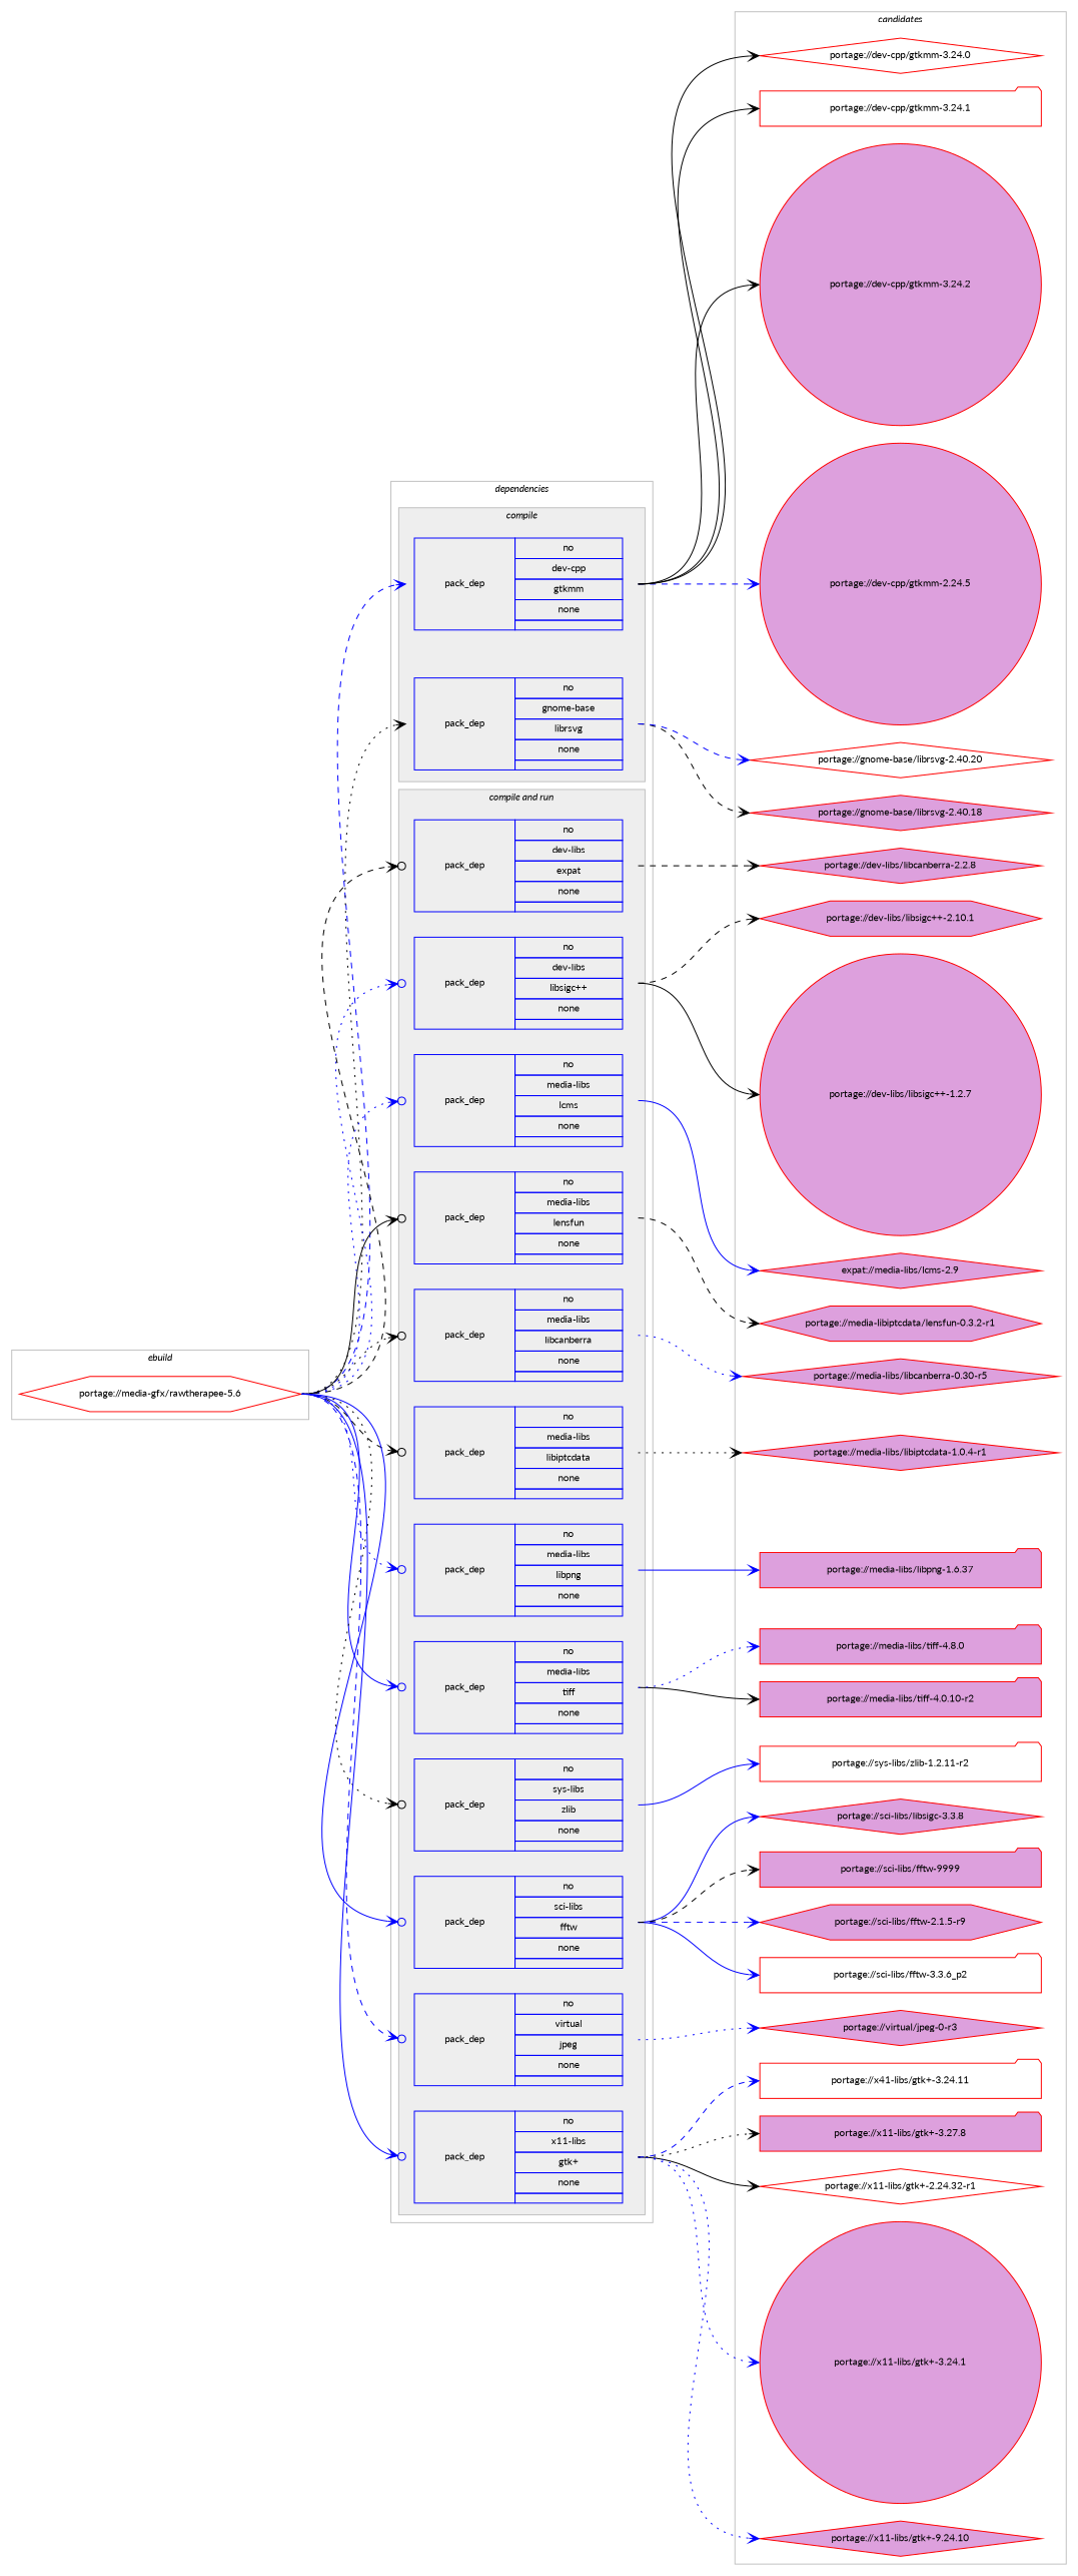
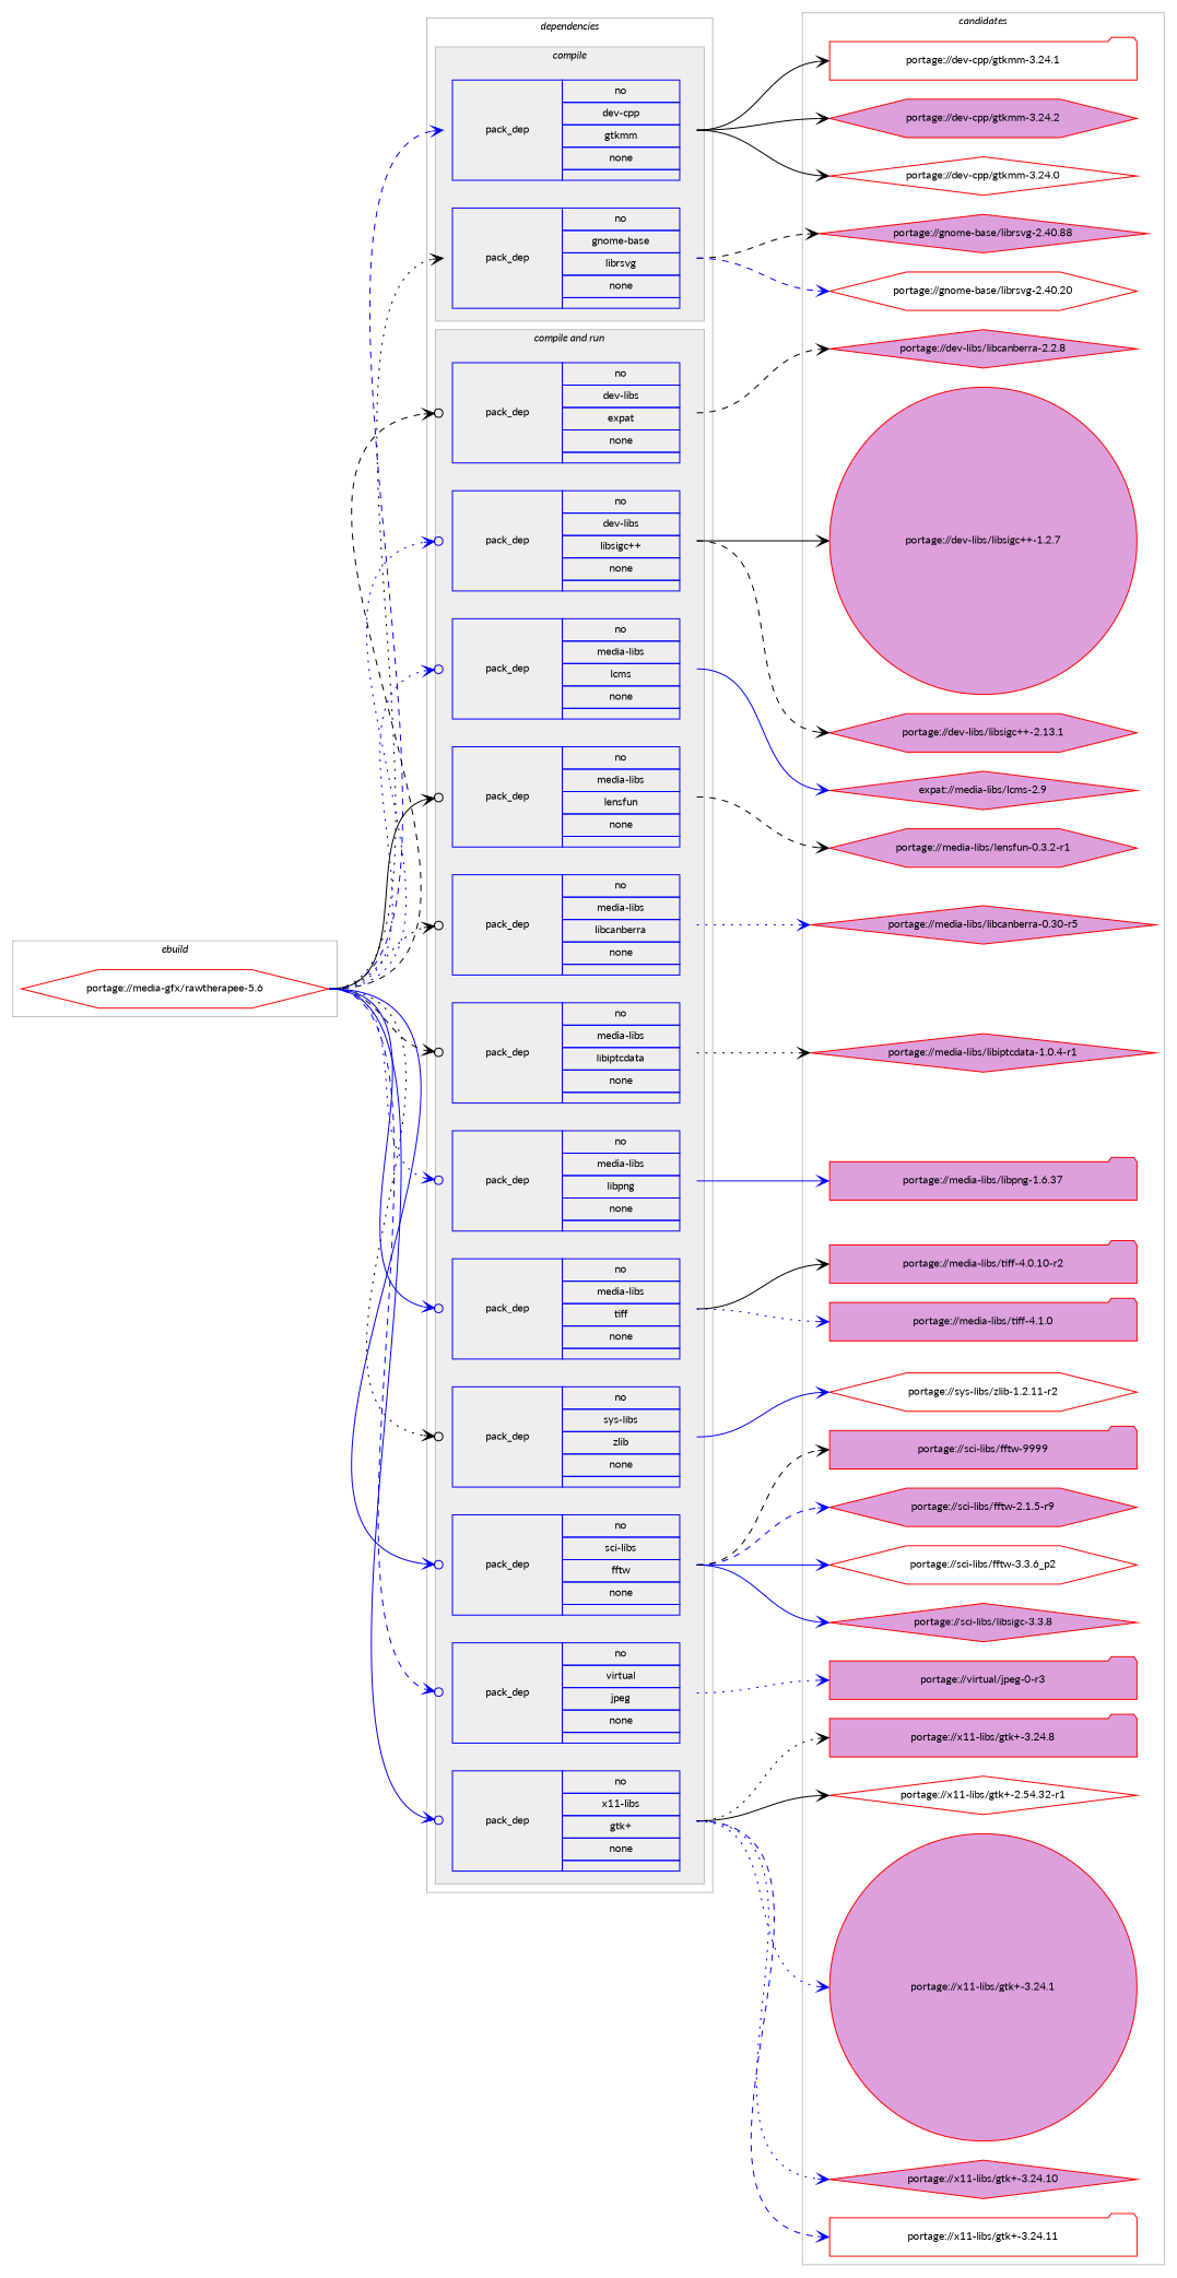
  digraph {
    compound=true
    concentrate=true
    fontname=Lato
    fontsize=10
    newrank=true
    rankdir=LR
    ranksep=1.5
    node [color=red fillcolor=plum fontname=Lato fontsize=10 shape=none style=filled]
    edge [arrowhead=vee color=blue fontname=Lato headport=w style=solid tailport=e weight=100]
    n1 [fillcolor=white label="portage://media-gfx/rawtherapee-5.6" shape=hexagon width=4]
    n2 [color=blue label=<<TABLE BORDER="0" CELLBORDER="1" CELLSPACING="0" CELLPADDING="4" WIDTH="220"><TR><TD ROWSPAN="6" CELLPADDING="30">pack_dep</TD></TR><TR><TD WIDTH="110">no</TD></TR><TR><TD>dev-cpp</TD></TR><TR><TD>gtkmm</TD></TR><TR><TD>none</TD></TR><TR><TD></TD></TR></TABLE>> fillcolor="" style=""]
    n3 [color=blue label=<<TABLE BORDER="0" CELLBORDER="1" CELLSPACING="0" CELLPADDING="4" WIDTH="220"><TR><TD ROWSPAN="6" CELLPADDING="30">pack_dep</TD></TR><TR><TD WIDTH="110">no</TD></TR><TR><TD>gnome-base</TD></TR><TR><TD>librsvg</TD></TR><TR><TD>none</TD></TR><TR><TD></TD></TR></TABLE>> fillcolor="" style=""]
    n4 [color=blue label=<<TABLE BORDER="0" CELLBORDER="1" CELLSPACING="0" CELLPADDING="4" WIDTH="220"><TR><TD ROWSPAN="6" CELLPADDING="30">pack_dep</TD></TR><TR><TD WIDTH="110">no</TD></TR><TR><TD>dev-libs</TD></TR><TR><TD>expat</TD></TR><TR><TD>none</TD></TR><TR><TD></TD></TR></TABLE>> fillcolor="" style=""]
    n5 [color=blue label=<<TABLE BORDER="0" CELLBORDER="1" CELLSPACING="0" CELLPADDING="4" WIDTH="220"><TR><TD ROWSPAN="6" CELLPADDING="30">pack_dep</TD></TR><TR><TD WIDTH="110">no</TD></TR><TR><TD>dev-libs</TD></TR><TR><TD>libsigc++</TD></TR><TR><TD>none</TD></TR><TR><TD></TD></TR></TABLE>> fillcolor="" style=""]
    n6 [color=blue label=<<TABLE BORDER="0" CELLBORDER="1" CELLSPACING="0" CELLPADDING="4" WIDTH="220"><TR><TD ROWSPAN="6" CELLPADDING="30">pack_dep</TD></TR><TR><TD WIDTH="110">no</TD></TR><TR><TD>media-libs</TD></TR><TR><TD>lcms</TD></TR><TR><TD>none</TD></TR><TR><TD></TD></TR></TABLE>> fillcolor="" style=""]
    n7 [color=blue label=<<TABLE BORDER="0" CELLBORDER="1" CELLSPACING="0" CELLPADDING="4" WIDTH="220"><TR><TD ROWSPAN="6" CELLPADDING="30">pack_dep</TD></TR><TR><TD WIDTH="110">no</TD></TR><TR><TD>media-libs</TD></TR><TR><TD>lensfun</TD></TR><TR><TD>none</TD></TR><TR><TD></TD></TR></TABLE>> fillcolor="" style=""]
    n8 [color=blue label=<<TABLE BORDER="0" CELLBORDER="1" CELLSPACING="0" CELLPADDING="4" WIDTH="220"><TR><TD ROWSPAN="6" CELLPADDING="30">pack_dep</TD></TR><TR><TD WIDTH="110">no</TD></TR><TR><TD>media-libs</TD></TR><TR><TD>libcanberra</TD></TR><TR><TD>none</TD></TR><TR><TD></TD></TR></TABLE>> fillcolor="" style=""]
    n9 [color=blue label=<<TABLE BORDER="0" CELLBORDER="1" CELLSPACING="0" CELLPADDING="4" WIDTH="220"><TR><TD ROWSPAN="6" CELLPADDING="30">pack_dep</TD></TR><TR><TD WIDTH="110">no</TD></TR><TR><TD>media-libs</TD></TR><TR><TD>libiptcdata</TD></TR><TR><TD>none</TD></TR><TR><TD></TD></TR></TABLE>> fillcolor="" style=""]
    n10 [color=blue label=<<TABLE BORDER="0" CELLBORDER="1" CELLSPACING="0" CELLPADDING="4" WIDTH="220"><TR><TD ROWSPAN="6" CELLPADDING="30">pack_dep</TD></TR><TR><TD WIDTH="110">no</TD></TR><TR><TD>media-libs</TD></TR><TR><TD>libpng</TD></TR><TR><TD>none</TD></TR><TR><TD></TD></TR></TABLE>> fillcolor="" style=""]
    n11 [color=blue label=<<TABLE BORDER="0" CELLBORDER="1" CELLSPACING="0" CELLPADDING="4" WIDTH="220"><TR><TD ROWSPAN="6" CELLPADDING="30">pack_dep</TD></TR><TR><TD WIDTH="110">no</TD></TR><TR><TD>media-libs</TD></TR><TR><TD>tiff</TD></TR><TR><TD>none</TD></TR><TR><TD></TD></TR></TABLE>> fillcolor="" style=""]
    n12 [color=blue label=<<TABLE BORDER="0" CELLBORDER="1" CELLSPACING="0" CELLPADDING="4" WIDTH="220"><TR><TD ROWSPAN="6" CELLPADDING="30">pack_dep</TD></TR><TR><TD WIDTH="110">no</TD></TR><TR><TD>sys-libs</TD></TR><TR><TD>zlib</TD></TR><TR><TD>none</TD></TR><TR><TD></TD></TR></TABLE>> fillcolor="" style=""]
    n13 [color=blue label=<<TABLE BORDER="0" CELLBORDER="1" CELLSPACING="0" CELLPADDING="4" WIDTH="220"><TR><TD ROWSPAN="6" CELLPADDING="30">pack_dep</TD></TR><TR><TD WIDTH="110">no</TD></TR><TR><TD>sci-libs</TD></TR><TR><TD>fftw</TD></TR><TR><TD>none</TD></TR><TR><TD></TD></TR></TABLE>> fillcolor="" style=""]
    n14 [color=blue label=<<TABLE BORDER="0" CELLBORDER="1" CELLSPACING="0" CELLPADDING="4" WIDTH="220"><TR><TD ROWSPAN="6" CELLPADDING="30">pack_dep</TD></TR><TR><TD WIDTH="110">no</TD></TR><TR><TD>virtual</TD></TR><TR><TD>jpeg</TD></TR><TR><TD>none</TD></TR><TR><TD></TD></TR></TABLE>> fillcolor="" style=""]
    n15 [color=blue label=<<TABLE BORDER="0" CELLBORDER="1" CELLSPACING="0" CELLPADDING="4" WIDTH="220"><TR><TD ROWSPAN="6" CELLPADDING="30">pack_dep</TD></TR><TR><TD WIDTH="110">no</TD></TR><TR><TD>x11-libs</TD></TR><TR><TD>gtk+</TD></TR><TR><TD>none</TD></TR><TR><TD></TD></TR></TABLE>> fillcolor="" style=""]
-   n16 [label="portage://dev-cpp/gtkmm-2.24.5" shape=circle width=4]
    n17 [fillcolor=white label="portage://dev-cpp/gtkmm-3.24.0" shape=diamond width=4]
    n18 [fillcolor=white label="portage://dev-cpp/gtkmm-3.24.1" shape=folder width=4]
-   n19 [label="portage://dev-cpp/gtkmm-3.24.2" shape=circle width=4]
-   n20 [label="portage://gnome-base/librsvg-2.40.18" shape=diamond width=4]
-   n21 [fillcolor=white label="portage://gnome-base/librsvg-2.40.20" shape=diamond width=4]
+   n19 [label="portage://dev-cpp/gtkmm-3.24.2" shape=hexagon width=4]
+   n20 [label="portage://gnome-base/librsvg-2.40.88" shape=diamond width=4]
+   n21 [fillcolor=white label="portage://gnome-base/librsvg-2.40.20" shape=hexagon width=4]
    n22 [label="portage://dev-libs/libcanberra-2.2.8" shape=diamond width=4]
    n23 [label="portage://dev-libs/libsigc++-1.2.7" shape=circle width=4]
-   n24 [label="portage://dev-libs/libsigc++-2.10.1" shape=hexagon width=4]
+   n24 [label="portage://dev-libs/libsigc++-2.13.1" shape=hexagon width=4]
    n25 [label="expat://media-libs/lcms-2.9" shape=diamond width=4]
-   n26 [label="portage://media-libiptcdata/lensfun-0.3.2-r1" shape=hexagon width=4]
+   n26 [label="portage://media-libs/lensfun-0.3.2-r1" shape=hexagon width=4]
    n27 [label="portage://media-libs/libcanberra-0.30-r5" shape=diamond width=4]
    n28 [label="portage://media-libs/libiptcdata-1.0.4-r1" shape=diamond width=4]
    n29 [label="portage://media-libs/libpng-1.6.37" shape=folder width=4]
    n30 [label="portage://media-libs/tiff-4.0.10-r2" shape=folder width=4]
-   n31 [label="portage://media-libs/tiff-4.8.0" shape=folder width=4]
+   n31 [label="portage://media-libs/tiff-4.1.0" shape=folder width=4]
    n32 [label="portage://sci-libs/fftw-2.1.5-r9" shape=hexagon width=4]
-   n33 [fillcolor=white label="portage://sci-libs/fftw-3.3.6_p2" shape=folder width=4]
+   n33 [fillcolor=white label="portage://sci-libs/fftw-3.3.6_p2" shape=hexagon width=4]
    n34 [label="portage://sci-libs/libsigc-3.3.8" shape=diamond width=4]
    n35 [label="portage://sci-libs/fftw-9999" shape=folder width=4]
-   n36 [fillcolor=white label="portage://sys-libs/zlib-1.2.11-r2" shape=folder width=4]
-   n37 [label="portage://virtual/jpeg-0-r3" shape=diamond width=4]
-   n38 [fillcolor=white label="portage://x11-libs/gtk+-2.24.32-r1" shape=diamond width=4]
+   n36 [fillcolor=white label="portage://sys-libs/zlib-1.2.11-r2" shape=hexagon width=4]
+   n37 [label="portage://virtual/jpeg-0-r3" shape=folder width=4]
+   n38 [fillcolor=white label="portage://x11-libs/gtk+-2.54.32-r1" shape=diamond width=4]
    n39 [label="portage://x11-libs/gtk+-3.24.1" shape=circle width=4]
-   n40 [label="portage://x11-libs/gtk+-9.24.10" shape=diamond width=4]
-   n41 [fillcolor=white label="portage://x41-libs/gtk+-3.24.11" shape=folder width=4]
-   n42 [label="portage://x11-libs/gtk+-3.27.8" shape=folder width=4]
+   n40 [label="portage://x11-libs/gtk+-3.24.10" shape=diamond width=4]
+   n41 [fillcolor=white label="portage://x11-libs/gtk+-3.24.11" shape=folder width=4]
+   n42 [label="portage://x11-libs/gtk+-3.24.8" shape=folder width=4]
    subgraph cluster_1 {
      color=gray
      label=<<i>dependencies</i>>
      subgraph cluster_2 {
        color=gray
        fillcolor="#eeeeee"
        label=<<i>compile</i>>
        style=filled
        subgraph sub_3 {
          color=gray
          fillcolor="#eeeeee"
          label=<<i>compile</i>>
          style=filled
          n2
        }
        subgraph sub_4 {
          color=gray
          fillcolor="#eeeeee"
          label=<<i>compile</i>>
          style=filled
          n3
        }
      }
      subgraph cluster_5 {
        color=gray
        fillcolor="#eeeeee"
        label=<<i>compile and run</i>>
        style=filled
        subgraph sub_6 {
          color=gray
          fillcolor="#eeeeee"
          label=<<i>compile and run</i>>
          style=filled
          n4
        }
        subgraph sub_7 {
          color=gray
          fillcolor="#eeeeee"
          label=<<i>compile and run</i>>
          style=filled
          n5
        }
        subgraph sub_8 {
          color=gray
          fillcolor="#eeeeee"
          label=<<i>compile and run</i>>
          style=filled
          n6
        }
        subgraph sub_9 {
          color=gray
          fillcolor="#eeeeee"
          label=<<i>compile and run</i>>
          style=filled
          n7
        }
        subgraph sub_10 {
          color=gray
          fillcolor="#eeeeee"
          label=<<i>compile and run</i>>
          style=filled
          n8
        }
        subgraph sub_11 {
          color=gray
          fillcolor="#eeeeee"
          label=<<i>compile and run</i>>
          style=filled
          n9
        }
        subgraph sub_12 {
          color=gray
          fillcolor="#eeeeee"
          label=<<i>compile and run</i>>
          style=filled
          n10
        }
        subgraph sub_13 {
          color=gray
          fillcolor="#eeeeee"
          label=<<i>compile and run</i>>
          style=filled
          n11
        }
        subgraph sub_14 {
          color=gray
          fillcolor="#eeeeee"
          label=<<i>compile and run</i>>
          style=filled
          n12
        }
        subgraph sub_15 {
          color=gray
          fillcolor="#eeeeee"
          label=<<i>compile and run</i>>
          style=filled
          n13
        }
        subgraph sub_16 {
          color=gray
          fillcolor="#eeeeee"
          label=<<i>compile and run</i>>
          style=filled
          n14
        }
        subgraph sub_17 {
          color=gray
          fillcolor="#eeeeee"
          label=<<i>compile and run</i>>
          style=filled
          n15
        }
      }
      subgraph cluster_18 {
        color=gray
        fillcolor="#eeeeee"
        label=<<i>run</i>>
        style=filled
      }
    }
    subgraph cluster_19 {
      color=gray
      label=<<i>ebuild</i>>
      rank=same
      n1
    }
    subgraph cluster_20 {
      color=gray
      label=<<i>candidates</i>>
      rank=same
      subgraph sub_21 {
        color=black
        label=<<i>candidates</i>>
        nodesep=1
        rank=same
-       n16
        n17
        n18
        n19
      }
      subgraph sub_22 {
        color=black
        label=<<i>candidates</i>>
        nodesep=1
        rank=same
        n20
        n21
      }
      subgraph sub_23 {
        color=black
        label=<<i>candidates</i>>
        nodesep=1
        rank=same
        n22
      }
      subgraph sub_24 {
        color=black
        label=<<i>candidates</i>>
        nodesep=1
        rank=same
        n23
        n24
      }
      subgraph sub_25 {
        color=black
        label=<<i>candidates</i>>
        nodesep=1
        rank=same
        n25
      }
      subgraph sub_26 {
        color=black
        label=<<i>candidates</i>>
        nodesep=1
        rank=same
        n26
      }
      subgraph sub_27 {
        color=black
        label=<<i>candidates</i>>
        nodesep=1
        rank=same
        n27
      }
      subgraph sub_28 {
        color=black
        label=<<i>candidates</i>>
        nodesep=1
        rank=same
        n28
      }
      subgraph sub_29 {
        color=black
        label=<<i>candidates</i>>
        nodesep=1
        rank=same
        n29
      }
      subgraph sub_30 {
        color=black
        label=<<i>candidates</i>>
        nodesep=1
        rank=same
        n30
        n31
      }
      subgraph sub_31 {
        color=black
        label=<<i>candidates</i>>
        nodesep=1
        rank=same
        n32
        n33
        n34
        n35
      }
      subgraph sub_32 {
        color=black
        label=<<i>candidates</i>>
        nodesep=1
        rank=same
        n36
      }
      subgraph sub_33 {
        color=black
        label=<<i>candidates</i>>
        nodesep=1
        rank=same
        n37
      }
      subgraph sub_34 {
        color=black
        label=<<i>candidates</i>>
        nodesep=1
        rank=same
        n38
        n39
        n40
        n41
        n42
      }
    }
    n1 -> n2 [style=dashed weight=20]
    n1 -> n3 [color=black style=dotted weight=20]
    n1 -> n4 [arrowhead=odotvee color=black style=dashed weight=20]
    n1 -> n5 [arrowhead=odotvee style=dotted weight=20]
    n1 -> n6 [arrowhead=odotvee style=dotted weight=20]
    n1 -> n7 [arrowhead=odotvee color=black weight=20]
    n1 -> n8 [arrowhead=odotvee color=black style=dotted weight=20]
    n1 -> n9 [arrowhead=odotvee color=black style=dashed weight=20]
    n1 -> n10 [arrowhead=odotvee style=dotted weight=20]
    n1 -> n11 [arrowhead=odotvee weight=20]
    n1 -> n12 [arrowhead=odotvee color=black style=dotted weight=20]
    n1 -> n13 [arrowhead=odotvee weight=20]
    n1 -> n14 [arrowhead=odotvee style=dashed weight=20]
    n1 -> n15 [arrowhead=odotvee weight=20]
-   n2 -> n16 [style=dashed]
    n2 -> n17 [color=black]
    n2 -> n18 [color=black]
    n2 -> n19 [color=black]
    n3 -> n20 [color=black style=dashed]
    n3 -> n21 [style=dashed]
    n4 -> n22 [color=black style=dashed]
    n5 -> n23 [color=black]
    n5 -> n24 [color=black style=dashed]
    n6 -> n25
    n7 -> n26 [color=black style=dashed]
    n8 -> n27 [style=dotted]
    n9 -> n28 [color=black style=dotted]
    n10 -> n29
    n11 -> n30 [color=black]
    n11 -> n31 [style=dotted]
    n12 -> n36
    n13 -> n32 [style=dashed]
    n13 -> n33
    n13 -> n34
    n13 -> n35 [color=black style=dashed]
    n14 -> n37 [style=dotted]
    n15 -> n38 [color=black]
    n15 -> n39 [style=dotted]
    n15 -> n40 [style=dotted]
    n15 -> n41 [style=dashed]
    n15 -> n42 [color=black style=dotted]
  }
